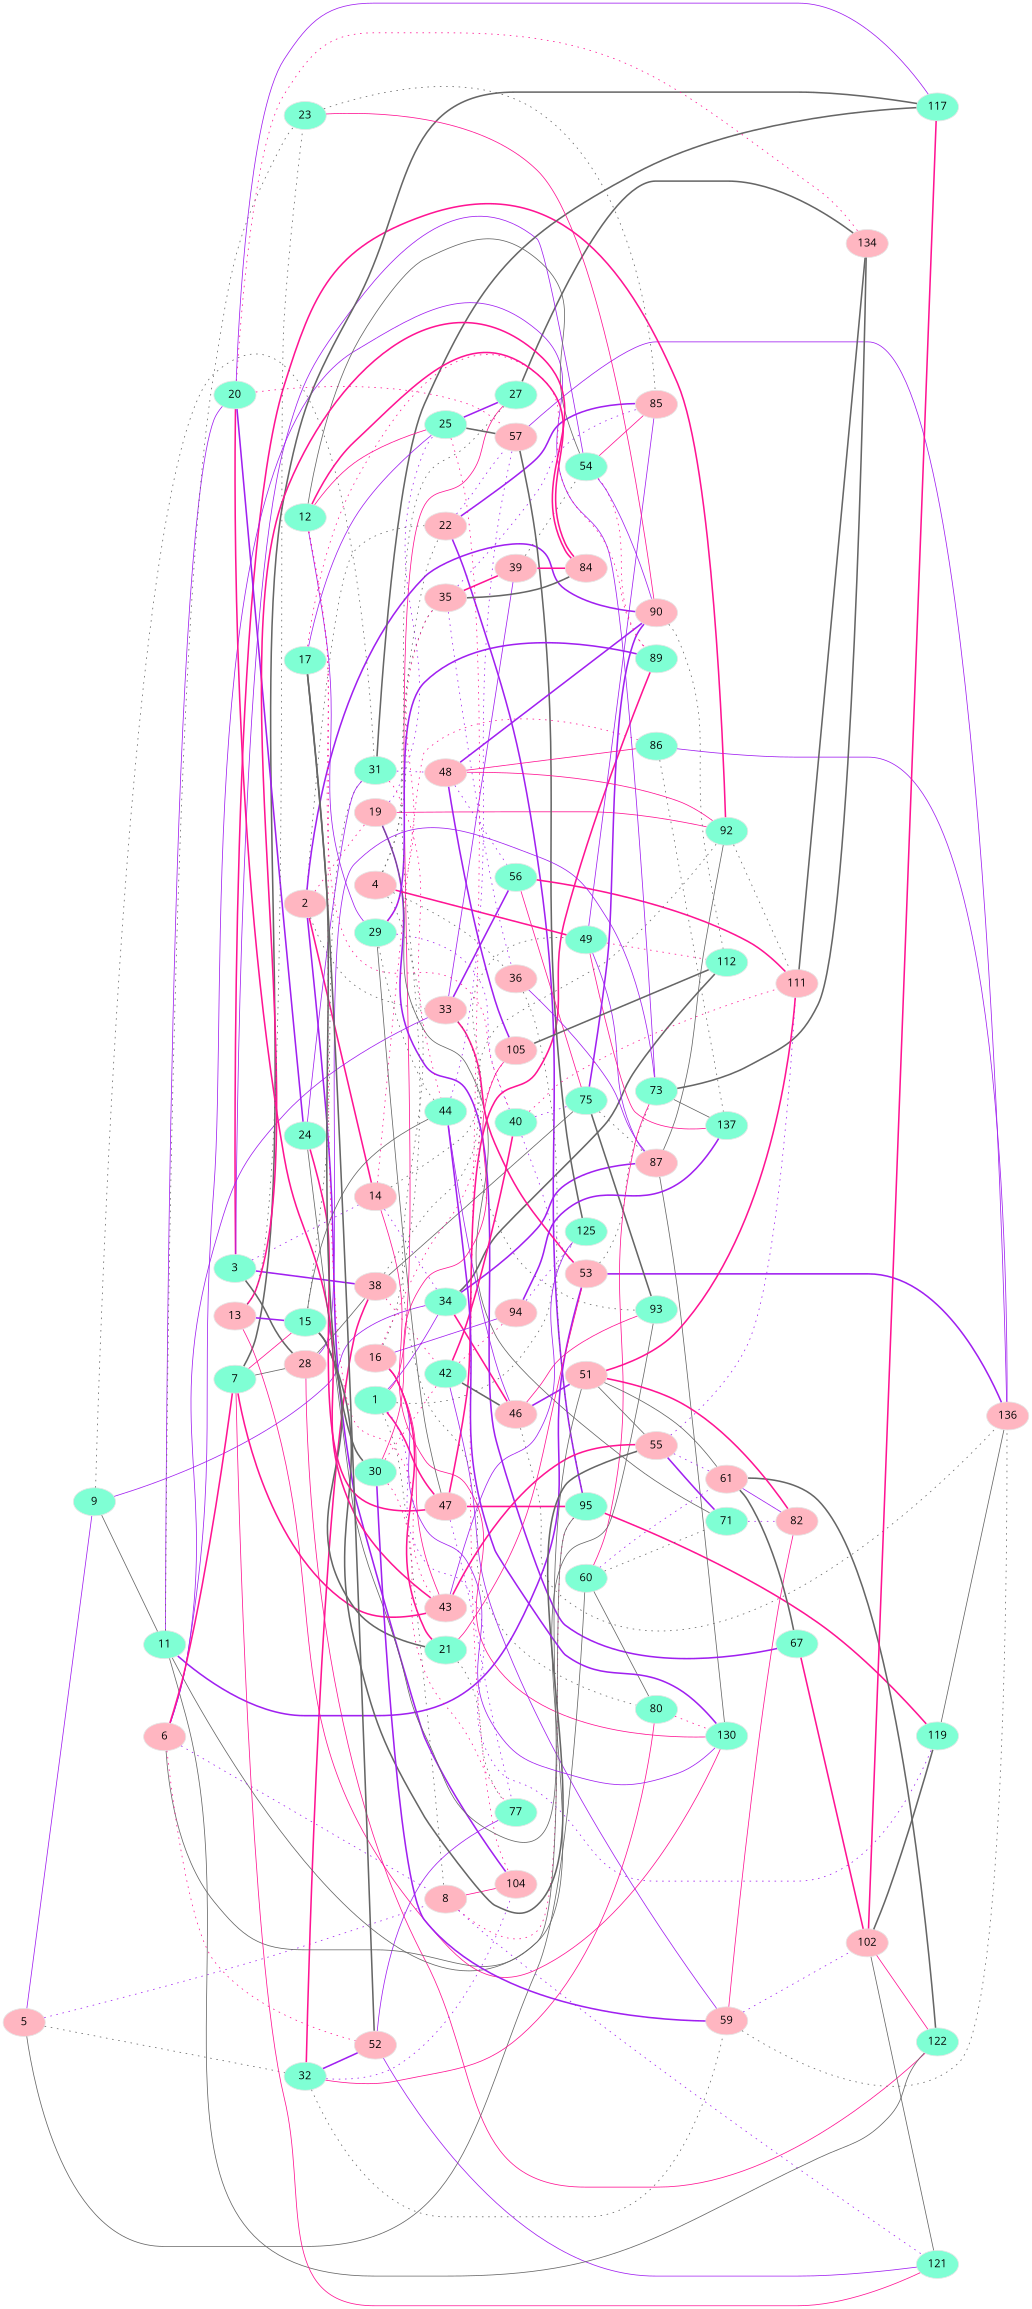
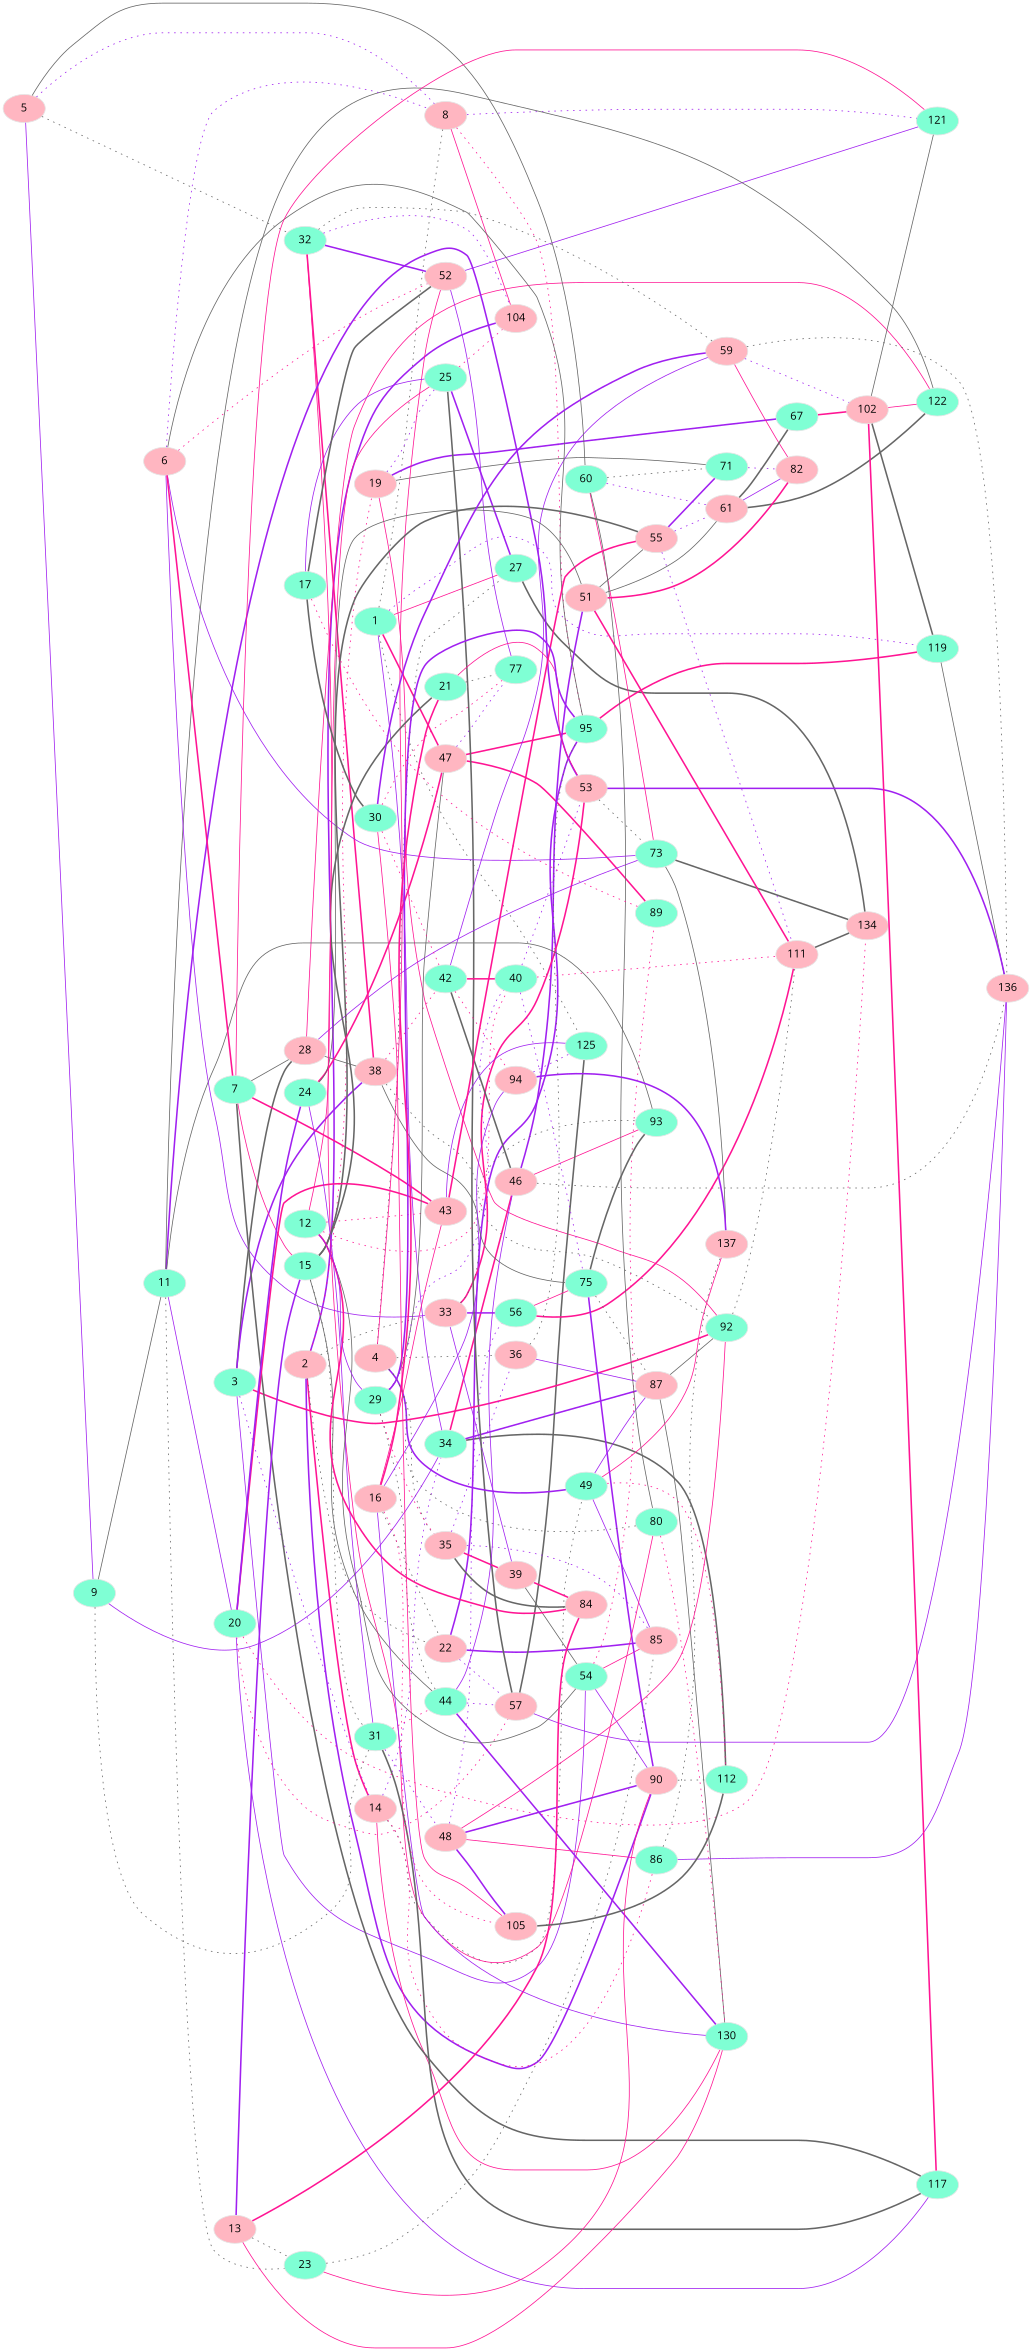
  graph {
    fontname="Open Sans"
    rankdir=LR
    node [color=gray90 fillcolor=aquamarine fontname="Open Sans" style=filled]
    edge [color=purple fontname="Open Sans" style=dotted]
    1 [super="+128"]
    8 [fillcolor=lightpink super="+68"]
    27
    34 [super="+63"]
    47 [fillcolor=lightpink super="+129"]
    119
    125
    104 [fillcolor=lightpink]
    95 [super="+116"]
    121
    134 [fillcolor=lightpink]
    46 [fillcolor=lightpink super="+106"]
    87 [fillcolor=lightpink super="+101"]
    112
    89
    77
    136 [fillcolor=lightpink super="+138"]
    2 [fillcolor=lightpink super="+64"]
    14 [fillcolor=lightpink super="+26"]
    19 [fillcolor=lightpink super="+114"]
    22 [fillcolor=lightpink super="+99"]
    33 [fillcolor=lightpink super="+65"]
    90 [fillcolor=lightpink super="+109"]
    49 [super="+58"]
    130 [super="+133"]
    86
    92 [super="+100"]
    25 [super="+45"]
    67
    71
    57 [fillcolor=lightpink super="+78"]
    85 [fillcolor=lightpink super="+124"]
    53 [fillcolor=lightpink super="+76"]
    93
    39 [fillcolor=lightpink]
    56
    3 [super="+118"]
    28 [fillcolor=lightpink super="+88"]
    38 [fillcolor=lightpink super="+132"]
    54 [super="+98"]
    73 [super="+110"]
    122
    42 [super="+83"]
    75 [super="+91"]
    111 [fillcolor=lightpink super="+131"]
    4 [fillcolor=lightpink super="+37"]
    35 [fillcolor=lightpink super="+62"]
    36 [fillcolor=lightpink]
    52 [fillcolor=lightpink super="+66"]
    80 [super="+113"]
    84 [fillcolor=lightpink]
-   137
+   137 [fillcolor=lightpink]
    5 [fillcolor=lightpink]
    9
    32 [super="+135"]
    60 [super="+74"]
    11 [super="+120"]
    31 [super="+70"]
    59 [fillcolor=lightpink super="+107"]
    61 [fillcolor=lightpink super="+79"]
    6 [fillcolor=lightpink super="+10"]
    7 [super="+18"]
    15 [super="+72"]
    43 [fillcolor=lightpink super="+50"]
    117
    21
    44 [super="+103"]
    55 [fillcolor=lightpink super="+81"]
    20 [super="+41"]
    23
    48 [fillcolor=lightpink super="+115"]
    24
    12 [super="+96"]
    29 [super="+123"]
    40 [super="+97"]
    13 [fillcolor=lightpink]
    16 [fillcolor=lightpink super="+127"]
    94 [fillcolor=lightpink]
    105 [fillcolor=lightpink]
    17
    30 [super="+69"]
    102 [fillcolor=lightpink super="+108"]
    82 [fillcolor=lightpink]
    51 [fillcolor=lightpink super="+126"]
    1 -- 8 [color=gray40]
    1 -- 27 [color=deeppink style=solid]
    1 -- 34 [style=solid]
    1 -- 47 [color=deeppink style=bold]
    1 -- 119
    1 -- 125 [color=gray40]
    8 -- 104 [color=deeppink style=solid]
    8 -- 95 [color=deeppink]
    8 -- 121
    27 -- 134 [color=gray40 style=bold]
    34 -- 46 [color=deeppink style=bold]
    34 -- 87 [style=bold]
    34 -- 112 [color=gray40 style=bold]
    47 -- 95 [color=deeppink style=bold]
    47 -- 89 [color=deeppink style=bold]
    47 -- 77
    119 -- 136 [color=gray40 style=solid]
    95 -- 119 [color=deeppink style=bold]
    46 -- 136 [color=gray40]
    46 -- 93 [color=deeppink style=solid]
    46 -- 51 [style=bold]
    87 -- 130 [color=gray40 style=solid]
    87 -- 92 [color=gray40 style=solid]
    2 -- 104 [style=bold]
    2 -- 14 [color=deeppink style=bold]
    2 -- 19 [color=deeppink]
    2 -- 22 [color=gray40]
    2 -- 33 [color=gray40]
    2 -- 90 [style=bold]
    14 -- 34
    14 -- 49 [color=gray40]
    14 -- 130 [color=deeppink style=solid]
    14 -- 86 [color=deeppink]
    19 -- 92 [color=deeppink style=solid]
    19 -- 25
    19 -- 67 [style=bold]
    19 -- 71 [color=gray40 style=solid]
    22 -- 95 [style=bold]
    22 -- 57
    22 -- 85 [style=bold weight=2]
    33 -- 53 [color=deeppink style=bold]
    33 -- 93 [color=gray40]
    33 -- 39 [style=solid]
    33 -- 56 [style=bold]
    90 -- 112 [color=gray40]
    49 -- 87 [style=solid]
    49 -- 112 [color=deeppink]
    49 -- 85 [style=solid]
    49 -- 137 [color=deeppink style=solid]
    86 -- 136 [style=solid]
    86 -- 137 [color=gray40]
    92 -- 111 [color=gray40]
    25 -- 27 [style=bold]
    25 -- 104 [color=deeppink]
    25 -- 57 [color=gray40 style=bold]
    67 -- 102 [color=deeppink style=bold]
    71 -- 82
    57 -- 125 [color=gray40 style=bold]
    57 -- 136 [style=solid]
    53 -- 136 [style=bold]
    53 -- 73 [color=gray40]
-   39 -- 54 [color=gray40]
+   39 -- 54 [color=gray40 style=solid]
    39 -- 84 [color=deeppink style=bold]
    56 -- 75 [color=deeppink style=solid]
    56 -- 111 [color=deeppink style=bold]
    3 -- 14
    3 -- 92 [color=deeppink style=bold]
    3 -- 28 [color=gray40 style=bold weight=2]
    3 -- 38 [style=bold]
    3 -- 54 [style=solid]
    28 -- 38 [color=gray40 style=solid]
    28 -- 73 [style=solid]
    28 -- 122 [color=deeppink style=solid]
    38 -- 92 [color=gray40]
    38 -- 42 [color=deeppink]
    38 -- 75 [color=gray40 style=solid]
    54 -- 89 [color=deeppink]
    54 -- 90 [style=solid]
    54 -- 85 [color=deeppink style=solid]
    73 -- 134 [color=gray40 style=bold]
    73 -- 137 [color=gray40 style=solid]
    42 -- 46 [color=gray40 style=bold]
    42 -- 59 [style=solid]
    42 -- 40 [color=deeppink style=bold]
    42 -- 94 [color=deeppink]
    75 -- 87 [color=gray40]
    75 -- 90 [style=bold]
    75 -- 93 [color=gray40 style=bold]
    111 -- 134 [color=gray40 style=bold]
    4 -- 27 [color=gray40]
-   4 -- 49 [color=deeppink style=bold]
+   4 -- 49 [style=bold]
    4 -- 35 [color=gray40]
    4 -- 36 [color=gray40]
+   4 -- 52 [color=deeppink style=solid]
    4 -- 80 [color=gray40]
    35 -- 85
    35 -- 39 [color=deeppink style=bold]
    35 -- 36
    35 -- 84 [color=gray40 style=bold]
    36 -- 95 [color=gray40]
    36 -- 87 [style=solid]
    52 -- 121 [style=solid]
    52 -- 77 [style=solid]
    80 -- 130 [color=deeppink]
    5 -- 8
    5 -- 9 [style=solid]
    5 -- 32 [color=gray40]
    5 -- 60 [color=gray40 style=solid]
    9 -- 34 [style=solid]
    9 -- 11 [color=gray40 style=solid]
    9 -- 31 [color=gray40]
    32 -- 104
    32 -- 38 [color=deeppink style=bold]
    32 -- 52 [style=bold]
    32 -- 80 [color=deeppink style=solid]
    32 -- 59 [color=gray40]
    60 -- 71 [color=gray40]
    60 -- 73 [color=deeppink style=solid]
    60 -- 80 [color=gray40 style=solid weight=2]
    60 -- 61
    11 -- 53 [style=bold]
    11 -- 93 [color=gray40 style=solid]
    11 -- 122 [color=gray40 style=solid]
    11 -- 20 [style=solid]
    11 -- 23 [color=gray40]
    31 -- 117 [color=gray40 style=bold]
    31 -- 44 [color=deeppink]
    31 -- 48
    59 -- 136 [color=gray40]
    59 -- 102
    59 -- 82 [color=deeppink style=solid]
    61 -- 67 [color=gray40 style=bold]
    61 -- 122 [color=gray40 style=bold]
    61 -- 82 [style=solid]
    6 -- 8
    6 -- 95 [color=gray40 style=solid]
    6 -- 33 [style=solid]
    6 -- 73 [style=solid]
    6 -- 52 [color=deeppink]
    6 -- 7 [color=deeppink style=bold]
    7 -- 121 [color=deeppink style=solid]
    7 -- 28 [color=gray40 style=solid]
    7 -- 15 [color=deeppink style=solid]
    7 -- 43 [color=deeppink style=bold]
    7 -- 117 [color=gray40 style=bold]
    15 -- 31 [color=gray40]
    15 -- 21 [color=gray40 style=bold]
    15 -- 44 [color=gray40 style=solid]
    15 -- 55 [color=gray40 style=bold]
    43 -- 125 [style=solid]
    43 -- 55 [color=deeppink style=bold]
    21 -- 77 [color=gray40]
    21 -- 53 [color=deeppink style=solid]
    44 -- 46 [style=solid]
    44 -- 130 [style=bold]
    44 -- 57
    55 -- 71 [style=bold]
    55 -- 111
    55 -- 61
    20 -- 134 [color=deeppink]
    20 -- 57 [color=deeppink]
    20 -- 43 [color=deeppink style=bold]
    20 -- 117 [style=solid]
    20 -- 24 [style=bold]
    23 -- 90 [color=deeppink style=solid]
    23 -- 85 [color=gray40]
    48 -- 90 [style=bold]
    48 -- 86 [color=deeppink style=solid]
    48 -- 92 [color=deeppink style=solid]
    48 -- 56
    48 -- 105 [style=bold]
    24 -- 47 [color=deeppink style=bold]
    24 -- 31 [style=solid]
    24 -- 51 [color=gray40 style=solid]
    12 -- 25 [color=deeppink style=solid]
    12 -- 54 [color=gray40 style=solid]
    12 -- 84 [color=deeppink style=bold]
    12 -- 43 [color=deeppink]
    12 -- 29 [style=solid]
    12 -- 40 [color=deeppink]
    29 -- 47 [color=gray40 style=solid]
-   29 -- 89 [style=bold]
+   29 -- 95 [style=bold]
    29 -- 35 [color=deeppink]
    29 -- 44 [color=gray40]
    29 -- 40
    40 -- 53
    40 -- 75
    40 -- 111 [color=deeppink]
    13 -- 130 [color=deeppink style=solid]
    13 -- 84 [color=deeppink style=bold]
    13 -- 15 [style=bold]
    13 -- 23 [color=gray40]
    16 -- 22 [color=gray40]
    16 -- 130 [style=solid]
    16 -- 43 [color=deeppink style=solid]
    16 -- 21 [color=deeppink style=bold]
    16 -- 94 [style=solid]
    16 -- 105 [color=deeppink]
    94 -- 125
    94 -- 137 [style=bold]
    105 -- 112 [color=gray40 style=bold]
    17 -- 89 [color=deeppink]
    17 -- 25 [style=solid]
    17 -- 52 [color=gray40 style=bold]
    17 -- 30 [color=gray40 style=bold]
    30 -- 77 [color=deeppink]
    30 -- 42 [color=deeppink weight=2]
    30 -- 59 [style=bold]
    30 -- 105 [color=deeppink style=solid]
    102 -- 119 [color=gray40 style=bold]
    102 -- 121 [color=gray40 style=solid]
    102 -- 122 [color=deeppink style=solid]
    102 -- 117 [color=deeppink style=bold]
    51 -- 111 [color=deeppink style=bold]
    51 -- 61 [color=gray40 style=solid]
    51 -- 55 [color=gray40 style=solid]
    51 -- 82 [color=deeppink style=bold]
  }
